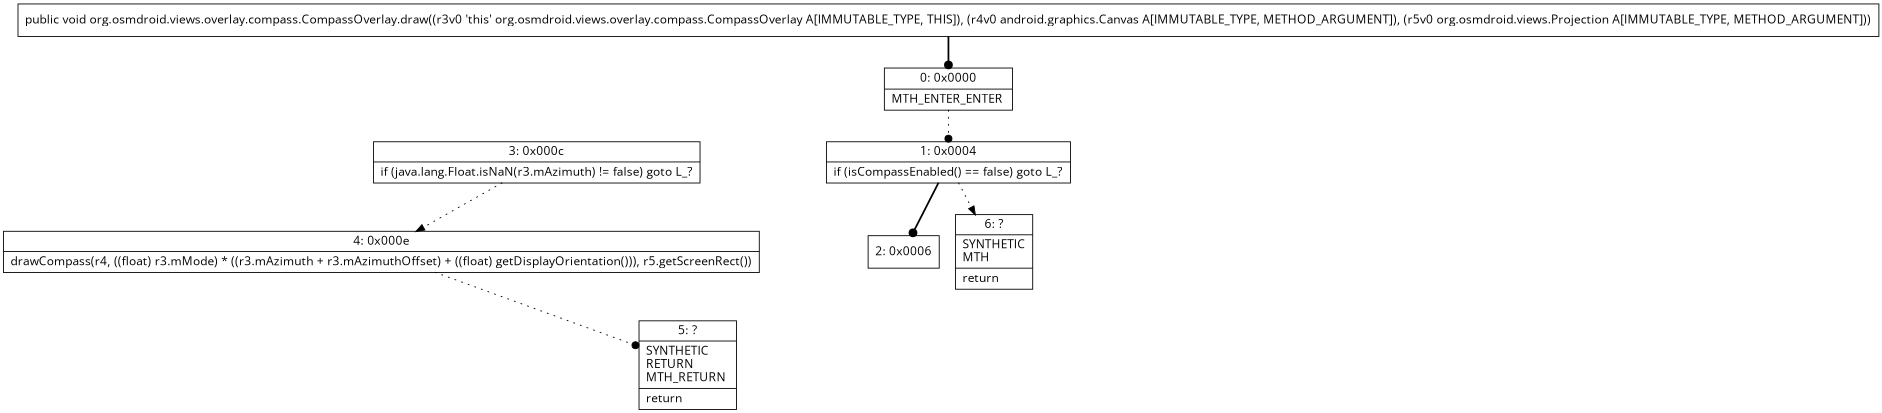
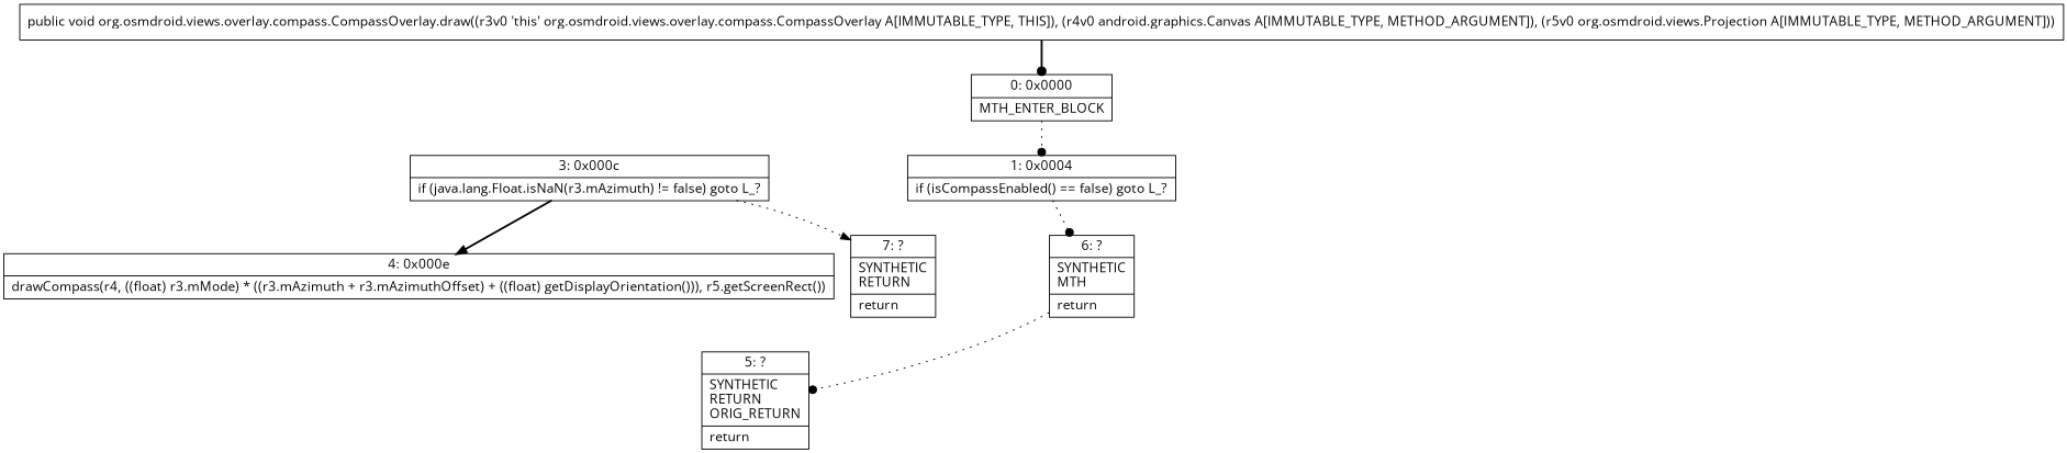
  digraph {
    fontname="Open Sans"
    node [fontname="Open Sans" shape=record]
    edge [arrowhead=dot fontname="Open Sans" style=dotted]
-   n1 [label="{0\:\ 0x0000|MTH_ENTER_ENTER\l}"]
+   n1 [label="{0\:\ 0x0000|MTH_ENTER_BLOCK\l}"]
    n2 [label="{1\:\ 0x0004|if (isCompassEnabled() == false) goto L_?\l}"]
-   n3 [label="{2\:\ 0x0006}"]
    n4 [label="{6\:\ ?|SYNTHETIC\lMTH\l|return\l}"]
    n5 [label="{3\:\ 0x000c|if (java.lang.Float.isNaN(r3.mAzimuth) != false) goto L_?\l}"]
    n6 [label="{4\:\ 0x000e|drawCompass(r4, ((float) r3.mMode) * ((r3.mAzimuth + r3.mAzimuthOffset) + ((float) getDisplayOrientation())), r5.getScreenRect())\l}"]
-   n8 [label="{5\:\ ?|SYNTHETIC\lRETURN\lMTH_RETURN\l|return\l}"]
+   n7 [label="{7\:\ ?|SYNTHETIC\lRETURN\l|return\l}"]
+   n8 [label="{5\:\ ?|SYNTHETIC\lRETURN\lORIG_RETURN\l|return\l}"]
    n9 [label="{public void org.osmdroid.views.overlay.compass.CompassOverlay.draw((r3v0 'this' org.osmdroid.views.overlay.compass.CompassOverlay A[IMMUTABLE_TYPE, THIS]), (r4v0 android.graphics.Canvas A[IMMUTABLE_TYPE, METHOD_ARGUMENT]), (r5v0 org.osmdroid.views.Projection A[IMMUTABLE_TYPE, METHOD_ARGUMENT])) }"]
    n1 -> n2
-   n2 -> n3 [style=bold]
-   n2 -> n4 [arrowhead=normal]
-   n5 -> n6 [arrowhead=normal]
-   n6 -> n8
+   n2 -> n4
+   n5 -> n6 [arrowhead=normal style=bold]
+   n5 -> n7 [arrowhead=normal]
+   n4 -> n8
    n9 -> n1 [style=bold]
  }
